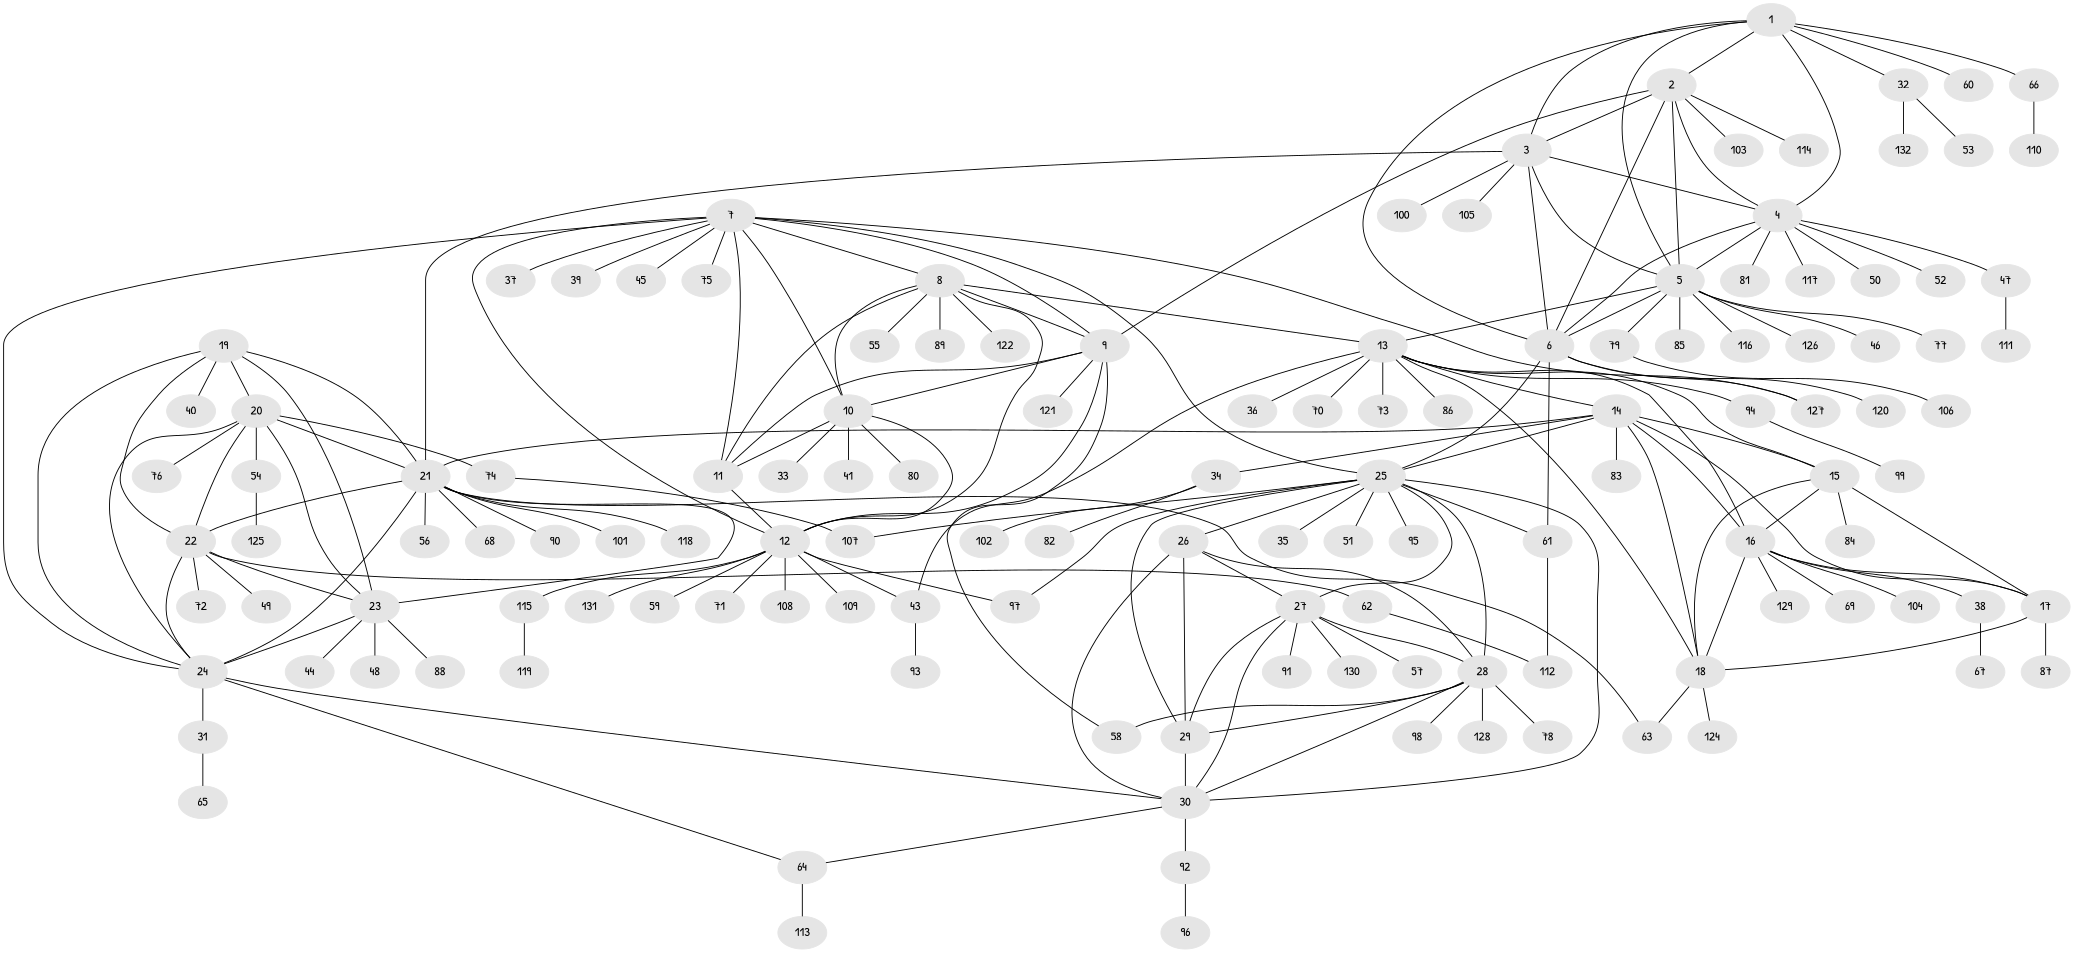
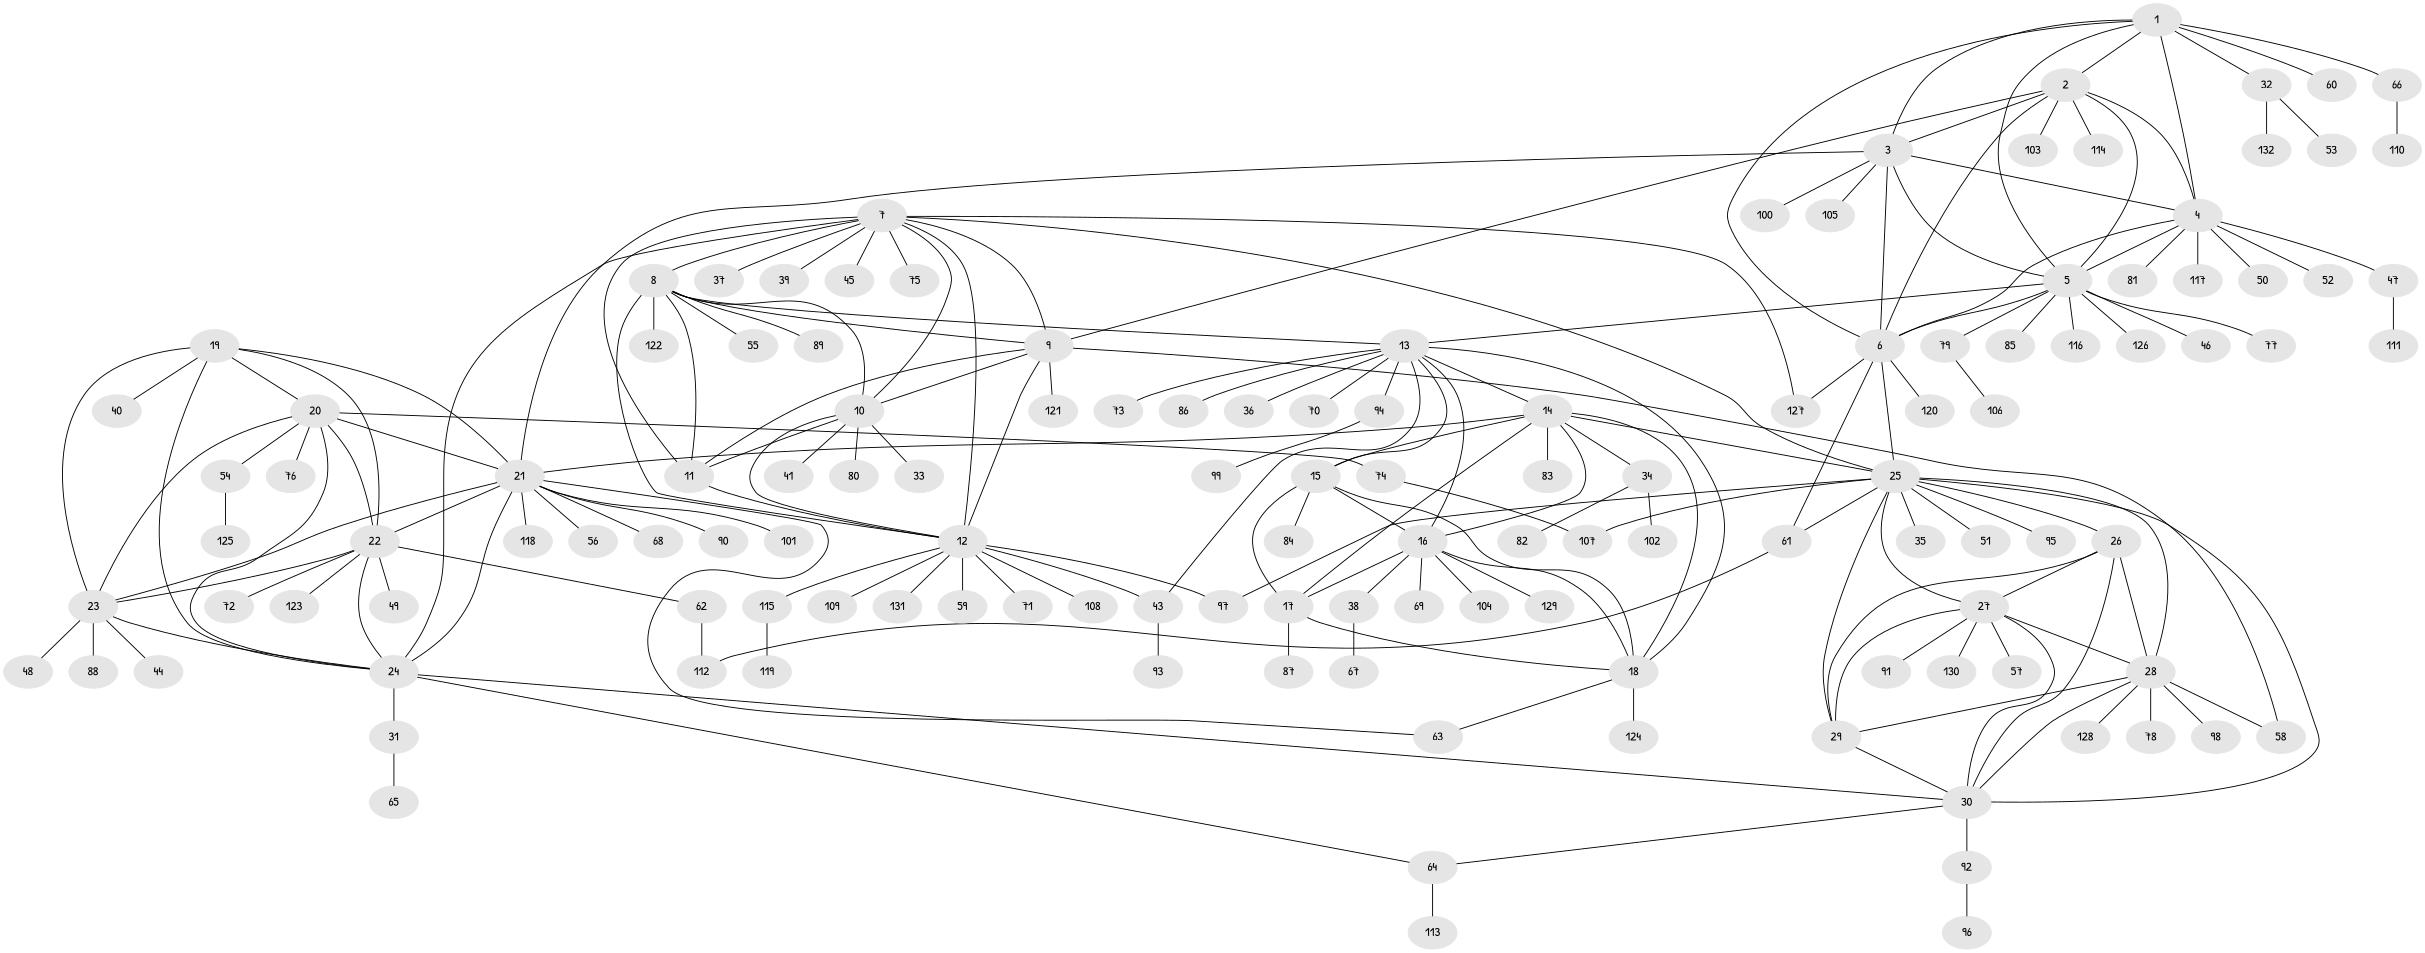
  graph {
    fontname="Patrick Hand"
    node [color=gray90 fontname="Patrick Hand" style=filled]
    edge [fontname="Patrick Hand"]
    1
    2
    3
    4
    5
    6
    32
    60
    66
    9
    103
    114
    21
    100
    105
    47
    50
    52
    81
    117
    13
    46
    77
    79
    85
    116
    126
    25
    61
    120
    127
    53
    132
    110
    10
    11
    12
    58
    121
    24
    63
    22
    23
    56
    68
    90
    101
    118
    111
    43
    14
    15
    16
    18
    36
    70
    73
    86
    94
    106
    97
    30
    26
    27
    28
    29
    35
    51
    95
    107
    112
    7
    8
    37
    39
    45
    75
    55
    89
    122
    33
    41
    80
    59
    71
    108
    109
    115
    131
    31
    64
    93
    119
    17
    34
    83
    84
    38
    69
    104
    129
    87
    124
    99
    82
    102
    67
    19
    20
    40
    54
    74
    76
    49
    62
    72
+   123
    44
    48
    88
    125
    92
    65
    113
    57
    91
    130
    78
    98
    128
    96
    1 -- 2
    1 -- 3
    1 -- 4
    1 -- 5
    1 -- 6
    1 -- 32
    1 -- 60
    1 -- 66
    2 -- 3
    2 -- 4
    2 -- 5
    2 -- 6
    2 -- 9
    2 -- 103
    2 -- 114
    3 -- 4
    3 -- 5
    3 -- 6
    3 -- 21
    3 -- 100
    3 -- 105
    4 -- 5
    4 -- 6
    4 -- 47
    4 -- 50
    4 -- 52
    4 -- 81
    4 -- 117
    5 -- 6
    5 -- 13
    5 -- 46
    5 -- 77
    5 -- 79
    5 -- 85
    5 -- 116
    5 -- 126
    6 -- 25
    6 -- 61
    6 -- 120
    6 -- 127
    32 -- 53
    32 -- 132
    66 -- 110
    9 -- 10
    9 -- 11
    9 -- 12
    9 -- 58
    9 -- 121
    21 -- 24
    21 -- 63
    21 -- 22
    21 -- 23
    21 -- 56
    21 -- 68
    21 -- 90
    21 -- 101
    21 -- 118
    47 -- 111
    13 -- 43
    13 -- 14
    13 -- 15
    13 -- 16
    13 -- 18
    13 -- 36
    13 -- 70
    13 -- 73
    13 -- 86
    13 -- 94
    79 -- 106
    25 -- 61
    25 -- 97
    25 -- 30
    25 -- 26
    25 -- 27
    25 -- 28
    25 -- 29
    25 -- 35
    25 -- 51
    25 -- 95
    25 -- 107
    61 -- 112
    10 -- 11
    10 -- 12
    10 -- 33
    10 -- 41
    10 -- 80
    11 -- 12
    12 -- 43
    12 -- 97
    12 -- 59
    12 -- 71
    12 -- 108
    12 -- 109
    12 -- 115
    12 -- 131
    24 -- 30
    24 -- 31
    24 -- 64
    22 -- 24
    22 -- 23
    22 -- 49
    22 -- 62
    22 -- 72
+   22 -- 123
    23 -- 24
    23 -- 44
    23 -- 48
    23 -- 88
    43 -- 93
    14 -- 21
    14 -- 25
    14 -- 15
    14 -- 16
    14 -- 18
    14 -- 17
    14 -- 34
    14 -- 83
    15 -- 16
    15 -- 18
    15 -- 17
    15 -- 84
    16 -- 18
    16 -- 17
    16 -- 38
    16 -- 69
    16 -- 104
    16 -- 129
    18 -- 63
    18 -- 124
    94 -- 99
    30 -- 64
    30 -- 92
    26 -- 30
    26 -- 27
    26 -- 28
    26 -- 29
    27 -- 30
    27 -- 28
    27 -- 29
    27 -- 57
    27 -- 91
    27 -- 130
    28 -- 58
    28 -- 30
    28 -- 29
    28 -- 78
    28 -- 98
    28 -- 128
    29 -- 30
    7 -- 9
    7 -- 25
    7 -- 127
    7 -- 10
    7 -- 11
    7 -- 12
    7 -- 24
    7 -- 8
    7 -- 37
    7 -- 39
    7 -- 45
    7 -- 75
    8 -- 9
    8 -- 13
    8 -- 10
    8 -- 11
    8 -- 12
    8 -- 55
    8 -- 89
    8 -- 122
    115 -- 119
    31 -- 65
    64 -- 113
    17 -- 18
    17 -- 87
    34 -- 82
    34 -- 102
    38 -- 67
    19 -- 21
    19 -- 24
    19 -- 22
    19 -- 23
    19 -- 20
    19 -- 40
    20 -- 21
    20 -- 24
    20 -- 22
    20 -- 23
    20 -- 54
    20 -- 74
    20 -- 76
    54 -- 125
    74 -- 107
    62 -- 112
    92 -- 96
  }
